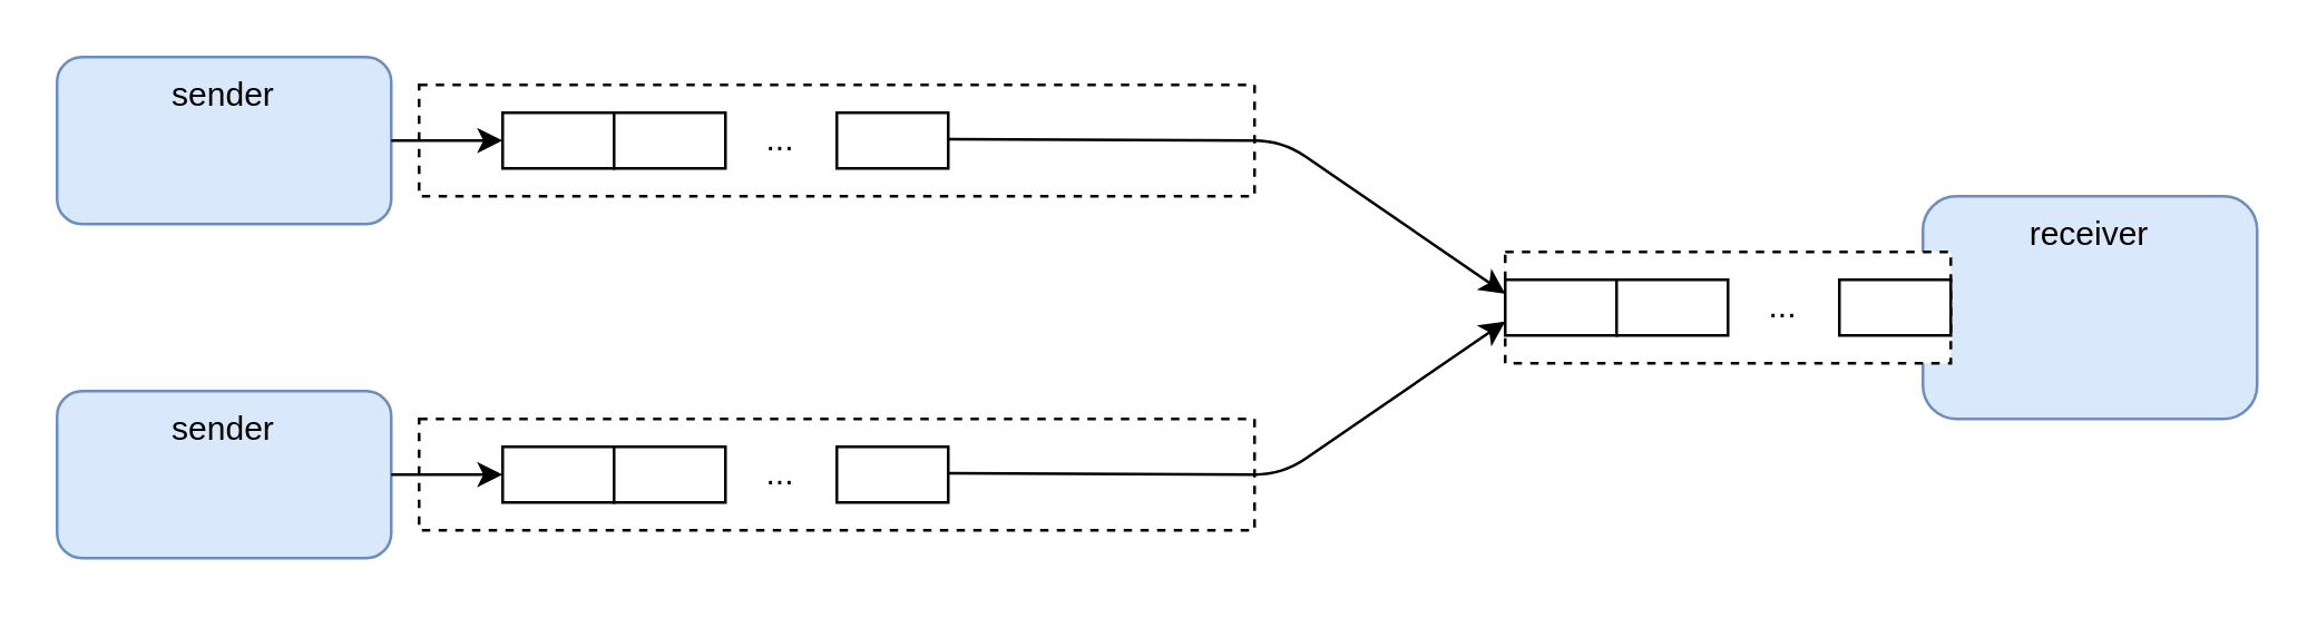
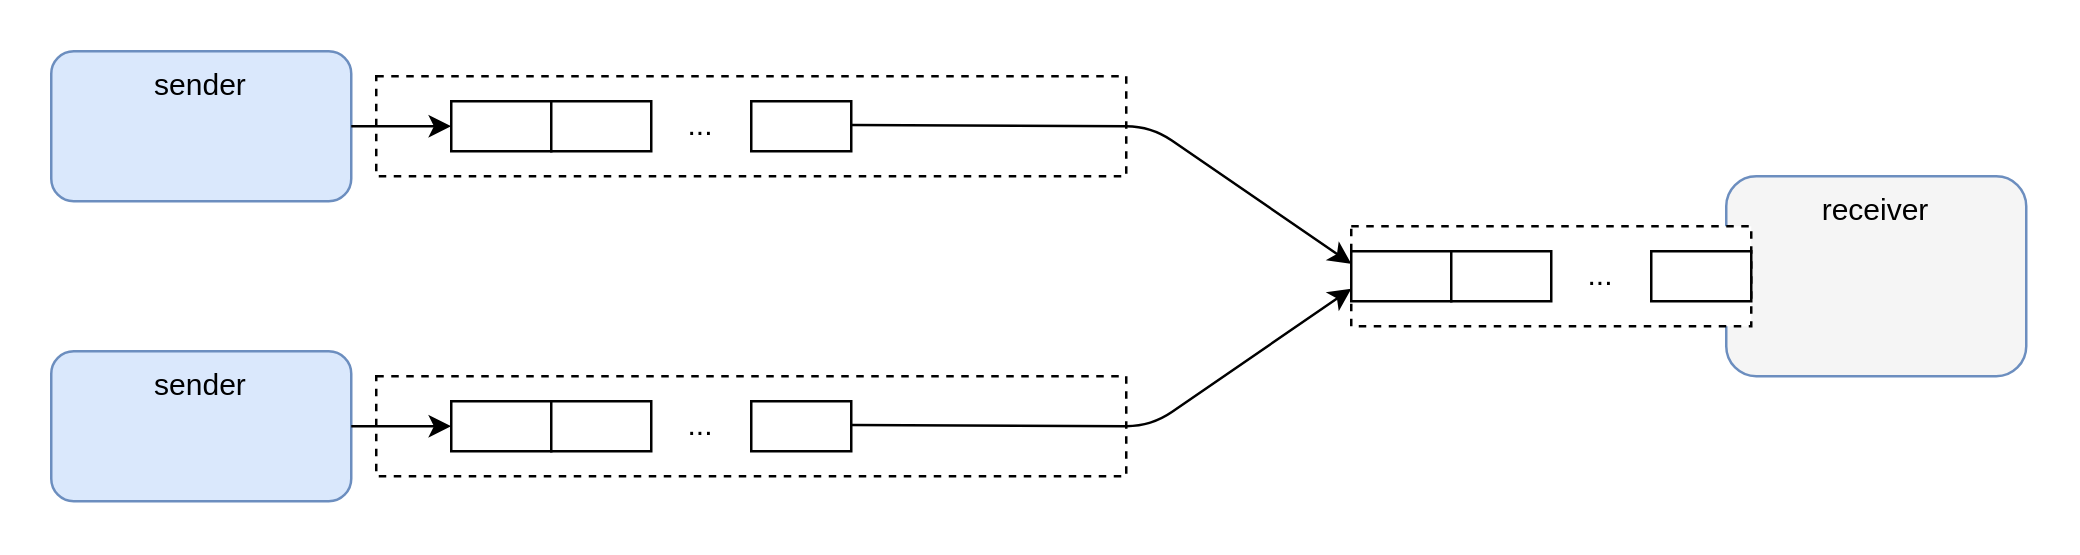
  <mxCell id="0" />
  <mxCell id="1" parent="0" />
- <mxCell id="2" value="receiver" style="rounded=1;whiteSpace=wrap;html=1;fillColor=#dae8fc;strokeColor=#6c8ebf;verticalAlign=top;" vertex="1" parent="1"><mxGeometry x="690" y="70" width="120" height="80" as="geometry" /></mxCell>
+ <mxCell id="2" value="receiver" style="rounded=1;whiteSpace=wrap;html=1;fillColor=#f5f5f5;strokeColor=#6c8ebf;verticalAlign=top;" vertex="1" parent="1"><mxGeometry x="690" y="70" width="120" height="80" as="geometry" /></mxCell>
  <mxCell id="3" value="" style="rounded=0;whiteSpace=wrap;html=1;dashed=1;" vertex="1" parent="1"><mxGeometry x="540" y="90" width="160" height="40" as="geometry" /></mxCell>
  <mxCell id="4" value="" style="rounded=0;whiteSpace=wrap;html=1;dashed=1;" vertex="1" parent="1"><mxGeometry x="150" y="150" width="300" height="40" as="geometry" /></mxCell>
  <mxCell id="5" value="" style="rounded=0;whiteSpace=wrap;html=1;dashed=1;" vertex="1" parent="1"><mxGeometry x="150" y="30" width="300" height="40" as="geometry" /></mxCell>
  <mxCell id="6" value="sender" style="rounded=1;whiteSpace=wrap;html=1;fillColor=#dae8fc;strokeColor=#6c8ebf;verticalAlign=top;" vertex="1" parent="1"><mxGeometry x="20" y="20" width="120" height="60" as="geometry" /></mxCell>
  <mxCell id="7" value="sender" style="rounded=1;whiteSpace=wrap;html=1;fillColor=#dae8fc;strokeColor=#6c8ebf;verticalAlign=top;" vertex="1" parent="1"><mxGeometry x="20" y="140" width="120" height="60" as="geometry" /></mxCell>
  <mxCell id="8" value="" style="rounded=0;whiteSpace=wrap;html=1;" vertex="1" parent="1"><mxGeometry x="540" y="100" width="40" height="20" as="geometry" /></mxCell>
  <mxCell id="9" value="" style="rounded=0;whiteSpace=wrap;html=1;" vertex="1" parent="1"><mxGeometry x="580" y="100" width="40" height="20" as="geometry" /></mxCell>
  <mxCell id="10" value="..." style="text;html=1;strokeColor=none;fillColor=none;align=center;verticalAlign=middle;whiteSpace=wrap;rounded=0;" vertex="1" parent="1"><mxGeometry x="620" y="100" width="40" height="20" as="geometry" /></mxCell>
  <mxCell id="11" value="" style="rounded=0;whiteSpace=wrap;html=1;" vertex="1" parent="1"><mxGeometry x="660" y="100" width="40" height="20" as="geometry" /></mxCell>
  <mxCell id="12" value="" style="rounded=0;whiteSpace=wrap;html=1;" vertex="1" parent="1"><mxGeometry x="180" y="40" width="40" height="20" as="geometry" /></mxCell>
  <mxCell id="13" value="" style="rounded=0;whiteSpace=wrap;html=1;" vertex="1" parent="1"><mxGeometry x="220" y="40" width="40" height="20" as="geometry" /></mxCell>
  <mxCell id="14" value="..." style="text;html=1;strokeColor=none;fillColor=none;align=center;verticalAlign=middle;whiteSpace=wrap;rounded=0;" vertex="1" parent="1"><mxGeometry x="260" y="40" width="40" height="20" as="geometry" /></mxCell>
  <mxCell id="15" value="" style="rounded=0;whiteSpace=wrap;html=1;" vertex="1" parent="1"><mxGeometry x="300" y="40" width="40" height="20" as="geometry" /></mxCell>
  <mxCell id="16" value="" style="endArrow=classic;html=1;entryX=0;entryY=0.5;entryDx=0;entryDy=0;" edge="1" parent="1" target="12"><mxGeometry width="50" height="50" relative="1" as="geometry"><mxPoint x="140" y="50" as="sourcePoint" /><mxPoint x="430" y="30" as="targetPoint" /></mxGeometry></mxCell>
  <mxCell id="17" value="" style="endArrow=classic;html=1;entryX=0;entryY=0.25;entryDx=0;entryDy=0;" edge="1" parent="1" target="8"><mxGeometry width="50" height="50" relative="1" as="geometry"><mxPoint x="340" y="49.5" as="sourcePoint" /><mxPoint x="380" y="49.5" as="targetPoint" /><Array as="points"><mxPoint x="460" y="50" /></Array></mxGeometry></mxCell>
  <mxCell id="18" value="" style="rounded=0;whiteSpace=wrap;html=1;" vertex="1" parent="1"><mxGeometry x="180" y="160" width="40" height="20" as="geometry" /></mxCell>
  <mxCell id="19" value="" style="rounded=0;whiteSpace=wrap;html=1;" vertex="1" parent="1"><mxGeometry x="220" y="160" width="40" height="20" as="geometry" /></mxCell>
  <mxCell id="20" value="..." style="text;html=1;strokeColor=none;fillColor=none;align=center;verticalAlign=middle;whiteSpace=wrap;rounded=0;" vertex="1" parent="1"><mxGeometry x="260" y="160" width="40" height="20" as="geometry" /></mxCell>
  <mxCell id="21" value="" style="rounded=0;whiteSpace=wrap;html=1;" vertex="1" parent="1"><mxGeometry x="300" y="160" width="40" height="20" as="geometry" /></mxCell>
  <mxCell id="22" value="" style="endArrow=classic;html=1;entryX=0;entryY=0.5;entryDx=0;entryDy=0;" edge="1" parent="1" target="18"><mxGeometry width="50" height="50" relative="1" as="geometry"><mxPoint x="140" y="170" as="sourcePoint" /><mxPoint x="430" y="150" as="targetPoint" /></mxGeometry></mxCell>
  <mxCell id="23" value="" style="endArrow=classic;html=1;entryX=0;entryY=0.75;entryDx=0;entryDy=0;" edge="1" parent="1" target="8"><mxGeometry width="50" height="50" relative="1" as="geometry"><mxPoint x="340" y="169.5" as="sourcePoint" /><mxPoint x="380" y="169.5" as="targetPoint" /><Array as="points"><mxPoint x="460" y="170" /></Array></mxGeometry></mxCell>
